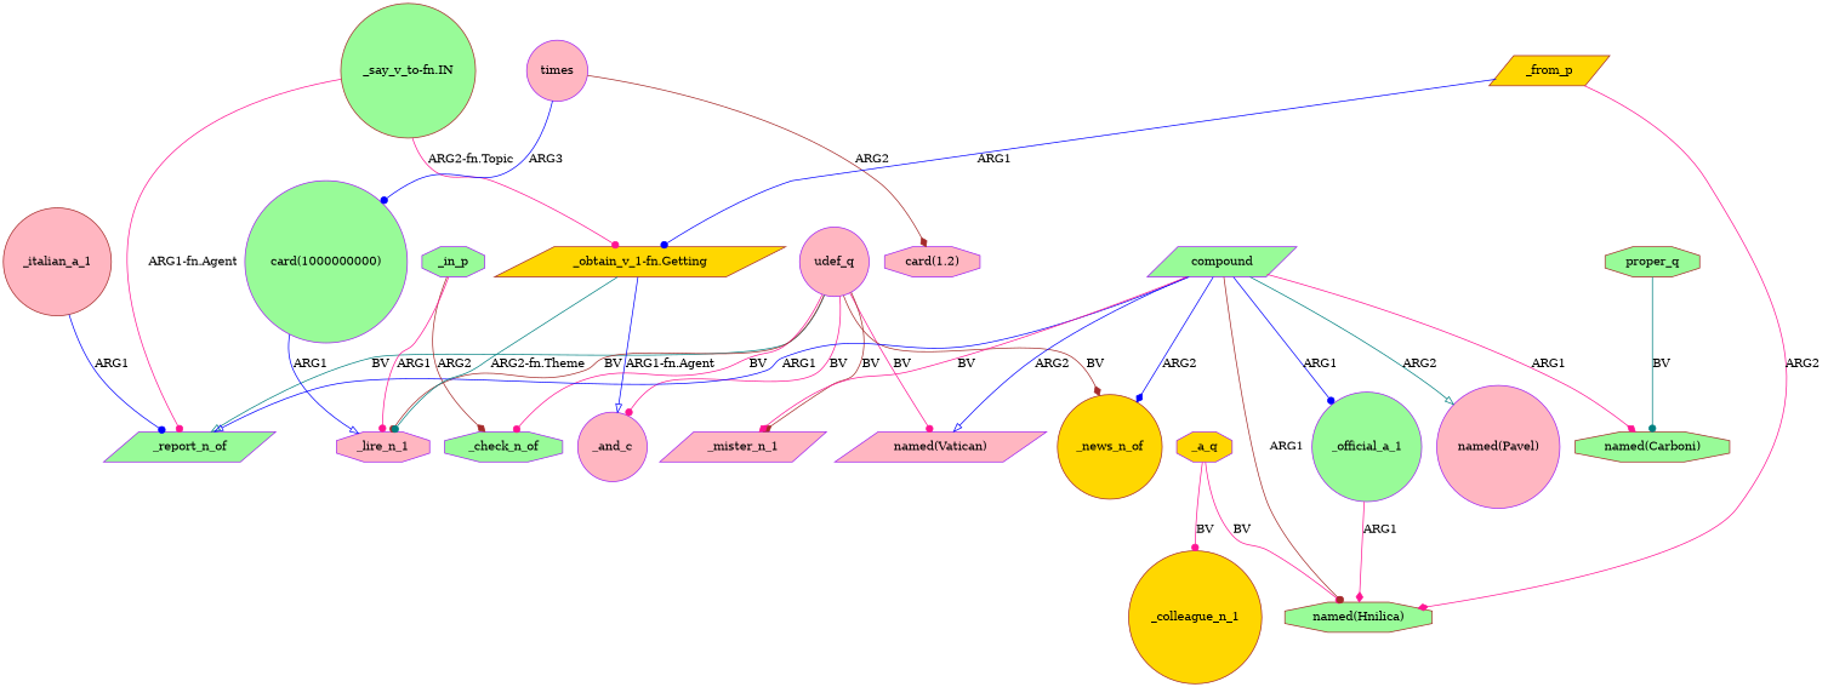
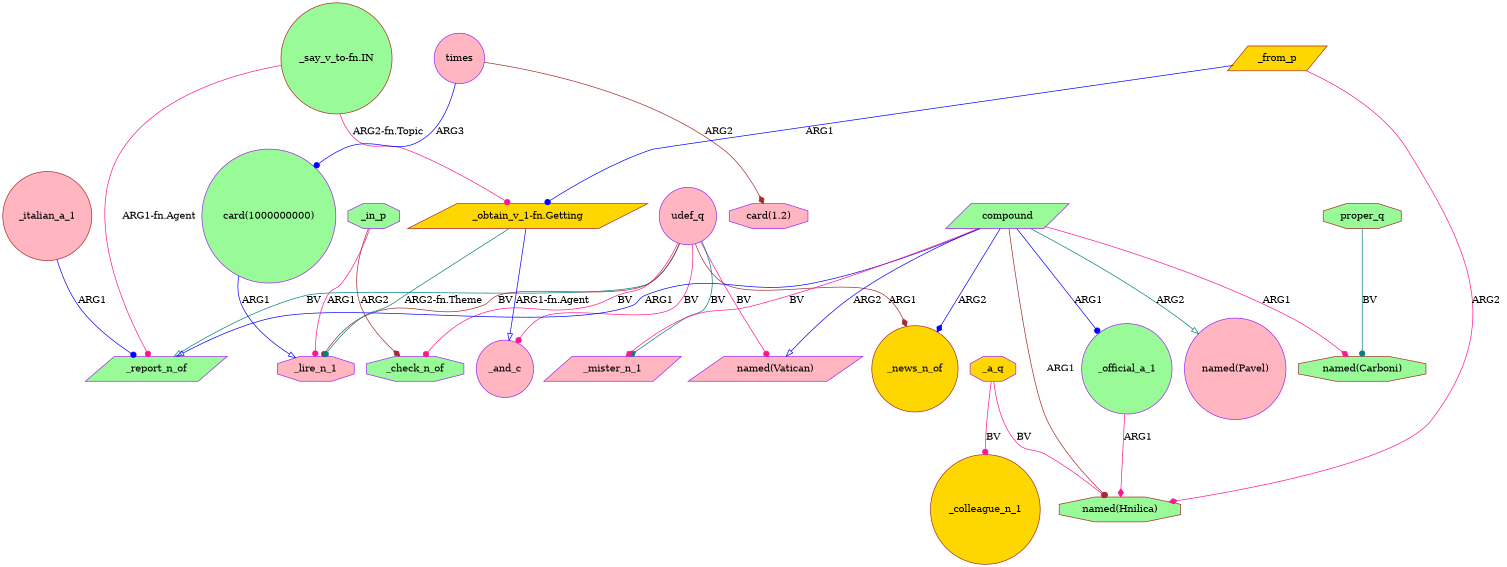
  digraph {
    node [color=purple fillcolor=palegreen shape=circle style=filled]
    edge [arrowhead=dot color=deeppink]
    udef_q [fillcolor=lightpink]
    "named(Vatican)" [fillcolor=lightpink shape=parallelogram]
    _report_n_of [shape=parallelogram]
    _check_n_of [shape=octagon]
    _lire_n_1 [fillcolor=lightpink shape=octagon]
    _mister_n_1 [fillcolor=lightpink shape=parallelogram]
    _news_n_of [color=brown fillcolor=gold]
    _and_c [fillcolor=lightpink]
    _a_q [fillcolor=gold shape=octagon]
    "named(Hnilica)" [color=brown shape=octagon]
    _colleague_n_1 [color=brown fillcolor=gold]
    compound [shape=parallelogram]
    _official_a_1
    "named(Pavel)" [fillcolor=lightpink]
    "named(Carboni)" [color=brown shape=octagon]
    _in_p [shape=octagon]
    "_say_v_to-fn.IN" [color=brown]
    "_obtain_v_1-fn.Getting" [color=brown fillcolor=gold shape=parallelogram]
    _italian_a_1 [color=brown fillcolor=lightpink]
    "card(1000000000)"
    times [fillcolor=lightpink]
    "card(1.2)" [fillcolor=lightpink shape=octagon]
    _from_p [color=brown fillcolor=gold shape=parallelogram]
    proper_q [color=brown shape=octagon]
    udef_q -> "named(Vatican)" [label=BV]
    udef_q -> _report_n_of [arrowhead=onormal color=teal label=BV]
    udef_q -> _check_n_of [label=BV]
    udef_q -> _lire_n_1 [color=brown label=BV]
-   udef_q -> _mister_n_1 [arrowhead=diamond color=brown label=BV]
-   udef_q -> _news_n_of [arrowhead=diamond color=brown label=BV]
+   udef_q -> _mister_n_1 [arrowhead=diamond color=teal label=BV]
+   udef_q -> _news_n_of [arrowhead=diamond color=brown label=ARG1]
    udef_q -> _and_c [label=BV]
    _a_q -> "named(Hnilica)" [label=BV]
    _a_q -> _colleague_n_1 [label=BV]
    compound -> "named(Vatican)" [arrowhead=onormal color=blue label=ARG2]
    compound -> _report_n_of [arrowhead=onormal color=blue label=ARG1]
    compound -> _mister_n_1 [arrowhead=diamond label=BV]
    compound -> _news_n_of [arrowhead=diamond color=blue label=ARG2]
    compound -> "named(Hnilica)" [color=brown label=ARG1]
    compound -> _official_a_1 [color=blue label=ARG1]
    compound -> "named(Pavel)" [arrowhead=onormal color=teal label=ARG2]
    compound -> "named(Carboni)" [arrowhead=diamond label=ARG1]
    _official_a_1 -> "named(Hnilica)" [arrowhead=diamond label=ARG1]
    _in_p -> _check_n_of [arrowhead=diamond color=brown label=ARG2]
    _in_p -> _lire_n_1 [label=ARG1]
    "_say_v_to-fn.IN" -> _report_n_of [label="ARG1-fn.Agent"]
    "_say_v_to-fn.IN" -> "_obtain_v_1-fn.Getting" [label="ARG2-fn.Topic"]
    "_obtain_v_1-fn.Getting" -> _lire_n_1 [color=teal label="ARG2-fn.Theme"]
    "_obtain_v_1-fn.Getting" -> _and_c [arrowhead=onormal color=blue label="ARG1-fn.Agent"]
    _italian_a_1 -> _report_n_of [color=blue label=ARG1]
    "card(1000000000)" -> _lire_n_1 [arrowhead=onormal color=blue label=ARG1]
    times -> "card(1000000000)" [color=blue label=ARG3]
    times -> "card(1.2)" [arrowhead=diamond color=brown label=ARG2]
    _from_p -> "named(Hnilica)" [arrowhead=diamond label=ARG2]
    _from_p -> "_obtain_v_1-fn.Getting" [color=blue label=ARG1]
    proper_q -> "named(Carboni)" [color=teal label=BV]
  }
